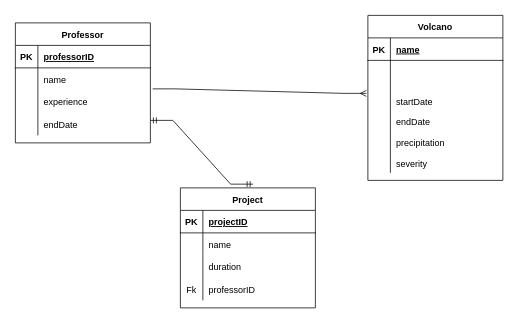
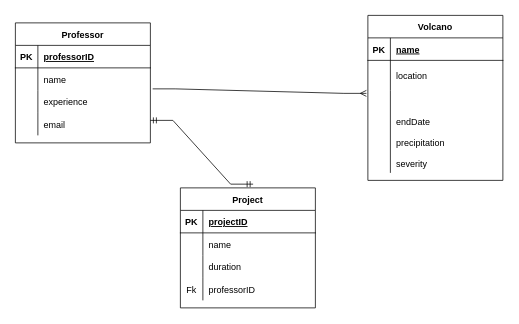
  <mxCell id="0" />
  <mxCell id="1" parent="0" />
  <mxCell id="2" value="Professor" style="shape=table;startSize=30;container=1;collapsible=1;childLayout=tableLayout;fixedRows=1;rowLines=0;fontStyle=1;align=center;resizeLast=1;" vertex="1" parent="1"><mxGeometry x="20" y="30" width="180" height="160" as="geometry" /></mxCell>
  <mxCell id="3" value="" style="shape=partialRectangle;collapsible=0;dropTarget=0;pointerEvents=0;fillColor=none;top=0;left=0;bottom=1;right=0;points=[[0,0.5],[1,0.5]];portConstraint=eastwest;" vertex="1" parent="2"><mxGeometry y="30" width="180" height="30" as="geometry" /></mxCell>
  <mxCell id="4" value="PK" style="shape=partialRectangle;connectable=0;fillColor=none;top=0;left=0;bottom=0;right=0;fontStyle=1;overflow=hidden;" vertex="1" parent="3"><mxGeometry width="30" height="30" as="geometry"><mxRectangle width="30" height="30" as="alternateBounds" /></mxGeometry></mxCell>
  <mxCell id="5" value="professorID" style="shape=partialRectangle;connectable=0;fillColor=none;top=0;left=0;bottom=0;right=0;align=left;spacingLeft=6;fontStyle=5;overflow=hidden;" vertex="1" parent="3"><mxGeometry x="30" width="150" height="30" as="geometry"><mxRectangle width="150" height="30" as="alternateBounds" /></mxGeometry></mxCell>
  <mxCell id="6" value="" style="shape=partialRectangle;collapsible=0;dropTarget=0;pointerEvents=0;fillColor=none;top=0;left=0;bottom=0;right=0;points=[[0,0.5],[1,0.5]];portConstraint=eastwest;" vertex="1" parent="2"><mxGeometry y="60" width="180" height="30" as="geometry" /></mxCell>
  <mxCell id="7" value="" style="shape=partialRectangle;connectable=0;fillColor=none;top=0;left=0;bottom=0;right=0;editable=1;overflow=hidden;" vertex="1" parent="6"><mxGeometry width="30" height="30" as="geometry"><mxRectangle width="30" height="30" as="alternateBounds" /></mxGeometry></mxCell>
  <mxCell id="8" value="name" style="shape=partialRectangle;connectable=0;fillColor=none;top=0;left=0;bottom=0;right=0;align=left;spacingLeft=6;overflow=hidden;" vertex="1" parent="6"><mxGeometry x="30" width="150" height="30" as="geometry"><mxRectangle width="150" height="30" as="alternateBounds" /></mxGeometry></mxCell>
  <mxCell id="9" value="" style="shape=partialRectangle;collapsible=0;dropTarget=0;pointerEvents=0;fillColor=none;top=0;left=0;bottom=0;right=0;points=[[0,0.5],[1,0.5]];portConstraint=eastwest;" vertex="1" parent="2"><mxGeometry y="90" width="180" height="30" as="geometry" /></mxCell>
  <mxCell id="10" value="" style="shape=partialRectangle;connectable=0;fillColor=none;top=0;left=0;bottom=0;right=0;editable=1;overflow=hidden;" vertex="1" parent="9"><mxGeometry width="30" height="30" as="geometry"><mxRectangle width="30" height="30" as="alternateBounds" /></mxGeometry></mxCell>
  <mxCell id="11" value="experience" style="shape=partialRectangle;connectable=0;fillColor=none;top=0;left=0;bottom=0;right=0;align=left;spacingLeft=6;overflow=hidden;" vertex="1" parent="9"><mxGeometry x="30" width="150" height="30" as="geometry"><mxRectangle width="150" height="30" as="alternateBounds" /></mxGeometry></mxCell>
  <mxCell id="12" value="" style="shape=partialRectangle;collapsible=0;dropTarget=0;pointerEvents=0;fillColor=none;top=0;left=0;bottom=0;right=0;points=[[0,0.5],[1,0.5]];portConstraint=eastwest;" vertex="1" parent="2"><mxGeometry y="120" width="180" height="30" as="geometry" /></mxCell>
  <mxCell id="13" value="" style="shape=partialRectangle;connectable=0;fillColor=none;top=0;left=0;bottom=0;right=0;editable=1;overflow=hidden;" vertex="1" parent="12"><mxGeometry width="30" height="30" as="geometry"><mxRectangle width="30" height="30" as="alternateBounds" /></mxGeometry></mxCell>
- <mxCell id="14" value="endDate" style="shape=partialRectangle;connectable=0;fillColor=none;top=0;left=0;bottom=0;right=0;align=left;spacingLeft=6;overflow=hidden;" vertex="1" parent="12"><mxGeometry x="30" width="150" height="30" as="geometry"><mxRectangle width="150" height="30" as="alternateBounds" /></mxGeometry></mxCell>
+ <mxCell id="14" value="email" style="shape=partialRectangle;connectable=0;fillColor=none;top=0;left=0;bottom=0;right=0;align=left;spacingLeft=6;overflow=hidden;" vertex="1" parent="12"><mxGeometry x="30" width="150" height="30" as="geometry"><mxRectangle width="150" height="30" as="alternateBounds" /></mxGeometry></mxCell>
  <mxCell id="15" value="Volcano" style="shape=table;startSize=30;container=1;collapsible=1;childLayout=tableLayout;fixedRows=1;rowLines=0;fontStyle=1;align=center;resizeLast=1;" vertex="1" parent="1"><mxGeometry x="490" y="20" width="180" height="220" as="geometry" /></mxCell>
  <mxCell id="16" value="" style="shape=partialRectangle;collapsible=0;dropTarget=0;pointerEvents=0;fillColor=none;top=0;left=0;bottom=1;right=0;points=[[0,0.5],[1,0.5]];portConstraint=eastwest;" vertex="1" parent="15"><mxGeometry y="30" width="180" height="30" as="geometry" /></mxCell>
  <mxCell id="17" value="PK" style="shape=partialRectangle;connectable=0;fillColor=none;top=0;left=0;bottom=0;right=0;fontStyle=1;overflow=hidden;" vertex="1" parent="16"><mxGeometry width="30" height="30" as="geometry"><mxRectangle width="30" height="30" as="alternateBounds" /></mxGeometry></mxCell>
  <mxCell id="18" value="name" style="shape=partialRectangle;connectable=0;fillColor=none;top=0;left=0;bottom=0;right=0;align=left;spacingLeft=6;fontStyle=5;overflow=hidden;" vertex="1" parent="16"><mxGeometry x="30" width="150" height="30" as="geometry"><mxRectangle width="150" height="30" as="alternateBounds" /></mxGeometry></mxCell>
  <mxCell id="19" value="" style="shape=partialRectangle;collapsible=0;dropTarget=0;pointerEvents=0;fillColor=none;top=0;left=0;bottom=0;right=0;points=[[0,0.5],[1,0.5]];portConstraint=eastwest;" vertex="1" parent="15"><mxGeometry y="60" width="180" height="40" as="geometry" /></mxCell>
  <mxCell id="20" value="" style="shape=partialRectangle;connectable=0;fillColor=none;top=0;left=0;bottom=0;right=0;editable=1;overflow=hidden;" vertex="1" parent="19"><mxGeometry width="30" height="40" as="geometry"><mxRectangle width="30" height="40" as="alternateBounds" /></mxGeometry></mxCell>
+ <mxCell id="21" value="location" style="shape=partialRectangle;connectable=0;fillColor=none;top=0;left=0;bottom=0;right=0;align=left;spacingLeft=6;overflow=hidden;" vertex="1" parent="19"><mxGeometry x="30" width="150" height="40" as="geometry"><mxRectangle width="150" height="40" as="alternateBounds" /></mxGeometry></mxCell>
  <mxCell id="22" value="" style="shape=partialRectangle;collapsible=0;dropTarget=0;pointerEvents=0;fillColor=none;top=0;left=0;bottom=0;right=0;points=[[0,0.5],[1,0.5]];portConstraint=eastwest;" vertex="1" parent="15"><mxGeometry y="100" width="180" height="30" as="geometry" /></mxCell>
  <mxCell id="23" value="" style="shape=partialRectangle;connectable=0;fillColor=none;top=0;left=0;bottom=0;right=0;editable=1;overflow=hidden;" vertex="1" parent="22"><mxGeometry width="30" height="30" as="geometry"><mxRectangle width="30" height="30" as="alternateBounds" /></mxGeometry></mxCell>
- <mxCell id="24" value="startDate" style="shape=partialRectangle;connectable=0;fillColor=none;top=0;left=0;bottom=0;right=0;align=left;spacingLeft=6;overflow=hidden;" vertex="1" parent="22"><mxGeometry x="30" width="150" height="30" as="geometry"><mxRectangle width="150" height="30" as="alternateBounds" /></mxGeometry></mxCell>
  <mxCell id="25" value="" style="shape=partialRectangle;collapsible=0;dropTarget=0;pointerEvents=0;fillColor=none;top=0;left=0;bottom=0;right=0;points=[[0,0.5],[1,0.5]];portConstraint=eastwest;" vertex="1" parent="15"><mxGeometry y="130" width="180" height="80" as="geometry" /></mxCell>
  <mxCell id="26" value="" style="shape=partialRectangle;connectable=0;fillColor=none;top=0;left=0;bottom=0;right=0;editable=1;overflow=hidden;" vertex="1" parent="25"><mxGeometry width="30" height="80" as="geometry"><mxRectangle width="30" height="80" as="alternateBounds" /></mxGeometry></mxCell>
  <mxCell id="27" value="endDate&#10;&#10;precipitation&#10;&#10;severity" style="shape=partialRectangle;connectable=0;fillColor=none;top=0;left=0;bottom=0;right=0;align=left;spacingLeft=6;overflow=hidden;" vertex="1" parent="25"><mxGeometry x="30" width="150" height="80" as="geometry"><mxRectangle width="150" height="80" as="alternateBounds" /></mxGeometry></mxCell>
  <mxCell id="28" value="Project" style="shape=table;startSize=30;container=1;collapsible=1;childLayout=tableLayout;fixedRows=1;rowLines=0;fontStyle=1;align=center;resizeLast=1;" vertex="1" parent="1"><mxGeometry x="240" y="250" width="180" height="160" as="geometry" /></mxCell>
  <mxCell id="29" value="" style="shape=partialRectangle;collapsible=0;dropTarget=0;pointerEvents=0;fillColor=none;top=0;left=0;bottom=1;right=0;points=[[0,0.5],[1,0.5]];portConstraint=eastwest;" vertex="1" parent="28"><mxGeometry y="30" width="180" height="30" as="geometry" /></mxCell>
  <mxCell id="30" value="PK" style="shape=partialRectangle;connectable=0;fillColor=none;top=0;left=0;bottom=0;right=0;fontStyle=1;overflow=hidden;" vertex="1" parent="29"><mxGeometry width="30" height="30" as="geometry"><mxRectangle width="30" height="30" as="alternateBounds" /></mxGeometry></mxCell>
  <mxCell id="31" value="projectID" style="shape=partialRectangle;connectable=0;fillColor=none;top=0;left=0;bottom=0;right=0;align=left;spacingLeft=6;fontStyle=5;overflow=hidden;" vertex="1" parent="29"><mxGeometry x="30" width="150" height="30" as="geometry"><mxRectangle width="150" height="30" as="alternateBounds" /></mxGeometry></mxCell>
  <mxCell id="32" value="" style="shape=partialRectangle;collapsible=0;dropTarget=0;pointerEvents=0;fillColor=none;top=0;left=0;bottom=0;right=0;points=[[0,0.5],[1,0.5]];portConstraint=eastwest;" vertex="1" parent="28"><mxGeometry y="60" width="180" height="30" as="geometry" /></mxCell>
  <mxCell id="33" value="" style="shape=partialRectangle;connectable=0;fillColor=none;top=0;left=0;bottom=0;right=0;editable=1;overflow=hidden;" vertex="1" parent="32"><mxGeometry width="30" height="30" as="geometry"><mxRectangle width="30" height="30" as="alternateBounds" /></mxGeometry></mxCell>
  <mxCell id="34" value="name" style="shape=partialRectangle;connectable=0;fillColor=none;top=0;left=0;bottom=0;right=0;align=left;spacingLeft=6;overflow=hidden;" vertex="1" parent="32"><mxGeometry x="30" width="150" height="30" as="geometry"><mxRectangle width="150" height="30" as="alternateBounds" /></mxGeometry></mxCell>
  <mxCell id="35" value="" style="shape=partialRectangle;collapsible=0;dropTarget=0;pointerEvents=0;fillColor=none;top=0;left=0;bottom=0;right=0;points=[[0,0.5],[1,0.5]];portConstraint=eastwest;" vertex="1" parent="28"><mxGeometry y="90" width="180" height="30" as="geometry" /></mxCell>
  <mxCell id="36" value="" style="shape=partialRectangle;connectable=0;fillColor=none;top=0;left=0;bottom=0;right=0;editable=1;overflow=hidden;" vertex="1" parent="35"><mxGeometry width="30" height="30" as="geometry"><mxRectangle width="30" height="30" as="alternateBounds" /></mxGeometry></mxCell>
  <mxCell id="37" value="duration" style="shape=partialRectangle;connectable=0;fillColor=none;top=0;left=0;bottom=0;right=0;align=left;spacingLeft=6;overflow=hidden;" vertex="1" parent="35"><mxGeometry x="30" width="150" height="30" as="geometry"><mxRectangle width="150" height="30" as="alternateBounds" /></mxGeometry></mxCell>
  <mxCell id="38" value="" style="shape=partialRectangle;collapsible=0;dropTarget=0;pointerEvents=0;fillColor=none;top=0;left=0;bottom=0;right=0;points=[[0,0.5],[1,0.5]];portConstraint=eastwest;" vertex="1" parent="28"><mxGeometry y="120" width="180" height="30" as="geometry" /></mxCell>
  <mxCell id="39" value="Fk" style="shape=partialRectangle;connectable=0;fillColor=none;top=0;left=0;bottom=0;right=0;editable=1;overflow=hidden;" vertex="1" parent="38"><mxGeometry width="30" height="30" as="geometry"><mxRectangle width="30" height="30" as="alternateBounds" /></mxGeometry></mxCell>
  <mxCell id="40" value="professorID" style="shape=partialRectangle;connectable=0;fillColor=none;top=0;left=0;bottom=0;right=0;align=left;spacingLeft=6;overflow=hidden;" vertex="1" parent="38"><mxGeometry x="30" width="150" height="30" as="geometry"><mxRectangle width="150" height="30" as="alternateBounds" /></mxGeometry></mxCell>
  <mxCell id="41" value="" style="edgeStyle=entityRelationEdgeStyle;fontSize=12;html=1;endArrow=ERmandOne;startArrow=ERmandOne;rounded=0;entryX=0.539;entryY=-0.031;entryDx=0;entryDy=0;entryPerimeter=0;" edge="1" parent="1" target="28"><mxGeometry width="100" height="100" relative="1" as="geometry"><mxPoint x="200" y="160" as="sourcePoint" /><mxPoint x="300" y="60" as="targetPoint" /></mxGeometry></mxCell>
  <mxCell id="42" value="" style="edgeStyle=entityRelationEdgeStyle;fontSize=12;html=1;endArrow=ERmany;rounded=0;entryX=-0.011;entryY=0.133;entryDx=0;entryDy=0;entryPerimeter=0;exitX=1.017;exitY=0.933;exitDx=0;exitDy=0;exitPerimeter=0;" edge="1" parent="1" source="6" target="22"><mxGeometry width="100" height="100" relative="1" as="geometry"><mxPoint x="210" y="119" as="sourcePoint" /><mxPoint x="400" y="120" as="targetPoint" /></mxGeometry></mxCell>
